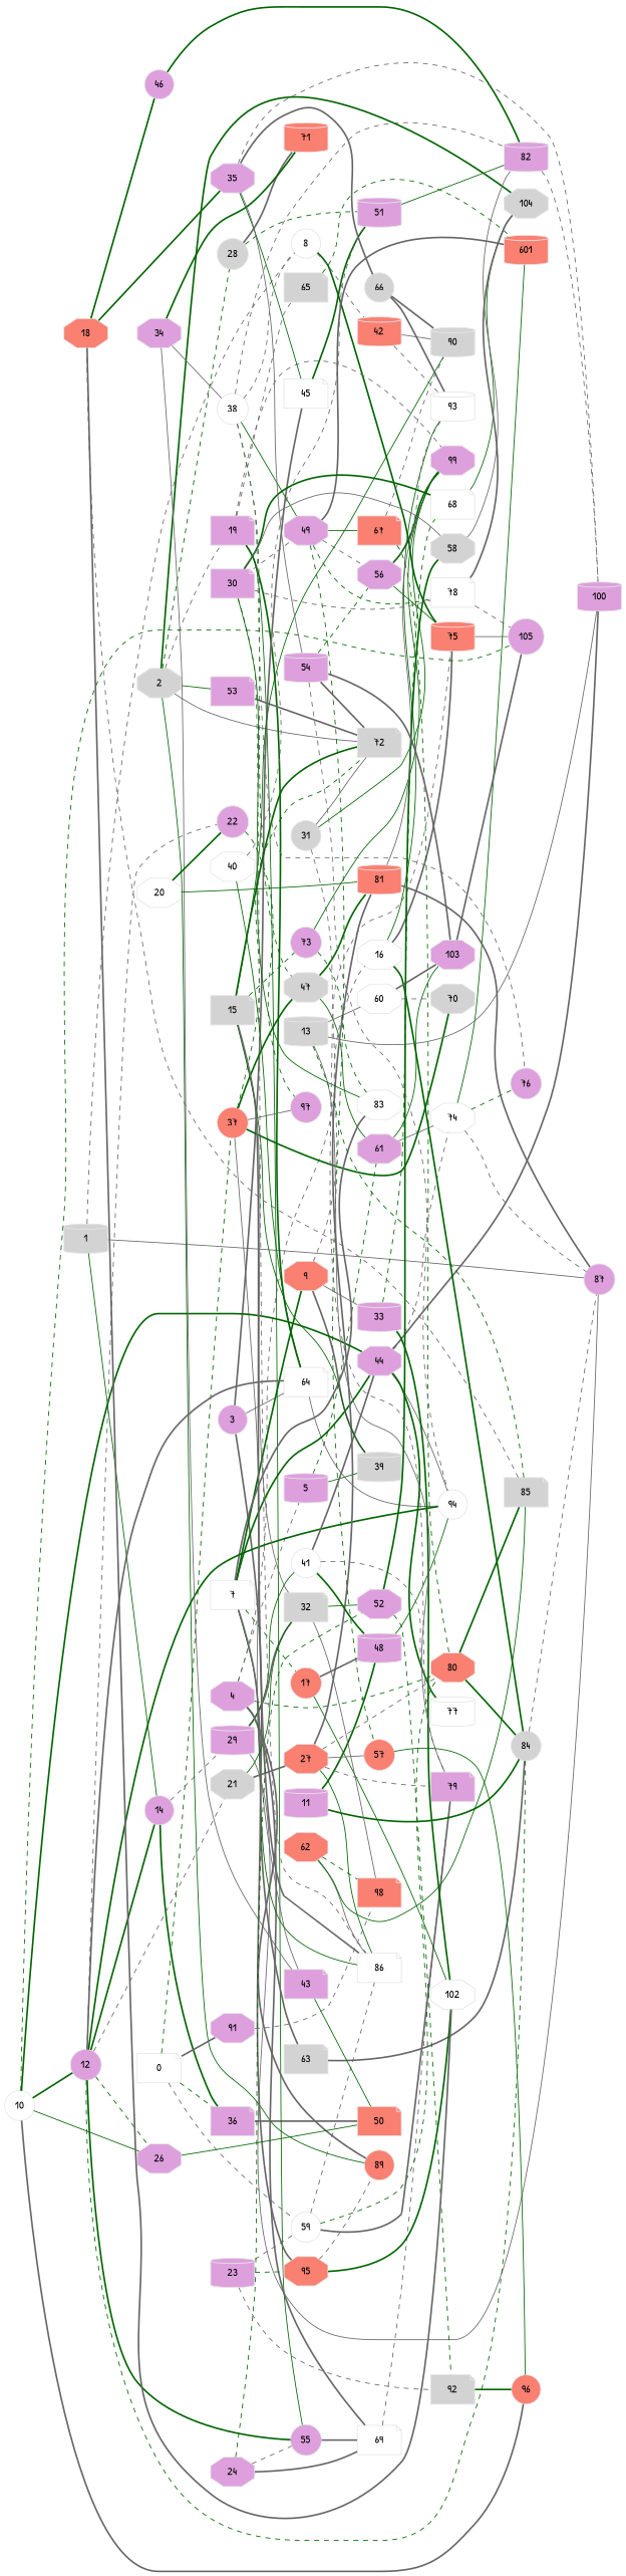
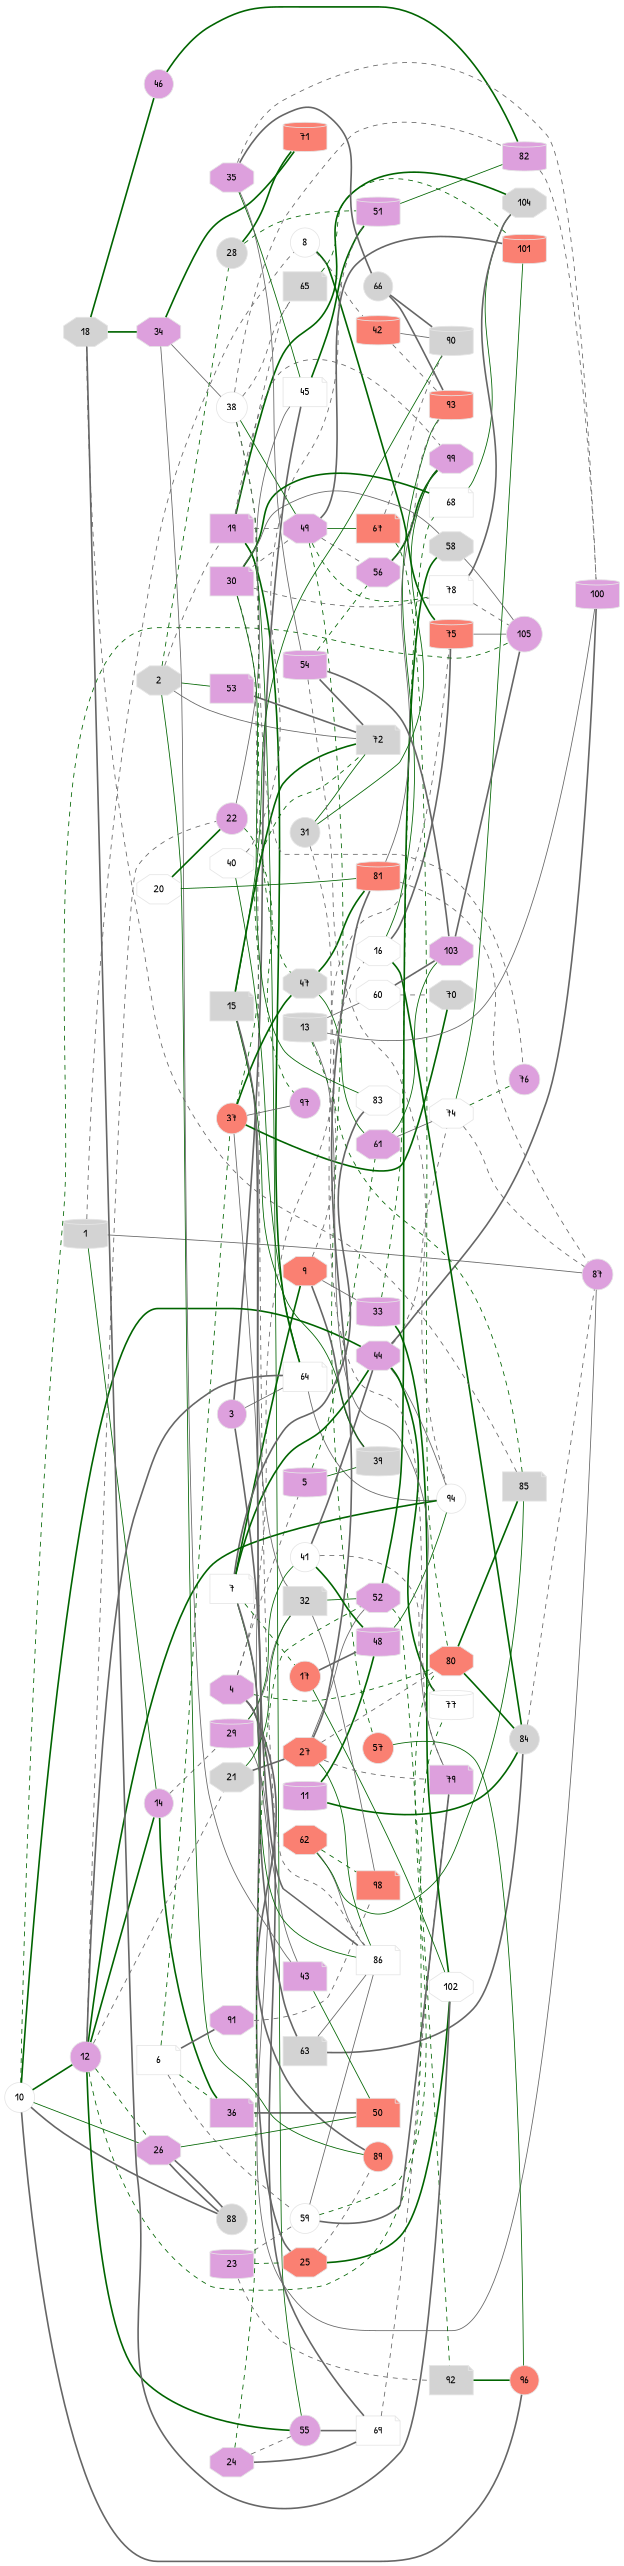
  graph {
    fontname="Patrick Hand"
    rankdir=LR
    node [color=gray90 fillcolor=plum fontname="Patrick Hand" shape=octagon style=filled]
    edge [color=gray40 fontname="Patrick Hand" style=bold]
    1 [fillcolor=lightgrey shape=cylinder]
    8 [fillcolor=white shape=circle]
    14 [shape=circle]
    87 [shape=circle]
    75 [fillcolor=salmon shape=cylinder]
    42 [fillcolor=salmon shape=cylinder]
    36 [shape=note]
    29 [shape=cylinder]
    2 [fillcolor=lightgrey]
    19 [shape=note]
    28 [fillcolor=lightgrey shape=circle]
    53 [shape=note]
    72 [fillcolor=lightgrey shape=note]
    89 [fillcolor=salmon shape=circle]
    104 [fillcolor=lightgrey]
    64 [fillcolor=white shape=note]
    55 [shape=circle]
    49
    65 [fillcolor=lightgrey shape=note]
    99
    51 [shape=cylinder]
    71 [fillcolor=salmon shape=cylinder]
    3 [shape=circle]
    45 [fillcolor=white shape=note]
    63 [fillcolor=lightgrey shape=note]
    86 [fillcolor=white shape=note]
    84 [fillcolor=lightgrey shape=circle]
    94 [fillcolor=white shape=circle]
    4
    5 [shape=cylinder]
    69 [fillcolor=white shape=note]
    80 [fillcolor=salmon]
    39 [fillcolor=lightgrey shape=cylinder]
    61
    79 [shape=note]
    105 [shape=circle]
    85 [fillcolor=lightgrey shape=note]
    74 [fillcolor=white]
    103
-   6 [fillcolor=white shape=note label=0]
+   6 [fillcolor=white shape=note]
    37 [fillcolor=salmon shape=circle]
    59 [fillcolor=white shape=circle]
    91
    50 [fillcolor=salmon shape=note]
    97 [shape=circle]
    43 [shape=note]
    47 [fillcolor=lightgrey]
    70 [fillcolor=lightgrey]
    98 [fillcolor=salmon shape=note]
    7 [fillcolor=white shape=note]
    9 [fillcolor=salmon]
    17 [fillcolor=salmon shape=circle]
-   25 [fillcolor=salmon label=95]
+   25 [fillcolor=salmon]
    44
    83 [fillcolor=white]
    16 [fillcolor=white]
    33 [shape=cylinder]
    48 [shape=cylinder]
    102 [fillcolor=white]
    100 [shape=cylinder]
    77 [fillcolor=white shape=cylinder]
    90 [fillcolor=lightgrey shape=cylinder]
-   93 [fillcolor=white shape=cylinder]
+   93 [fillcolor=salmon shape=cylinder]
    68 [fillcolor=white shape=note]
    10 [fillcolor=white shape=circle]
    12 [shape=circle]
    26
+   88 [fillcolor=lightgrey shape=circle]
    96 [fillcolor=salmon shape=circle]
    21 [fillcolor=lightgrey]
    22 [shape=circle]
    11 [shape=cylinder]
    32 [fillcolor=lightgrey shape=note]
    27 [fillcolor=salmon]
    13 [fillcolor=lightgrey shape=cylinder]
    60 [fillcolor=white]
    41 [fillcolor=white shape=circle]
    15 [fillcolor=lightgrey shape=note]
-   73 [shape=circle]
    52
-   18 [fillcolor=salmon]
+   18 [fillcolor=lightgrey]
    34
    46 [shape=circle]
    38 [fillcolor=white shape=circle]
    82 [shape=cylinder]
    57 [fillcolor=salmon shape=circle]
    78 [fillcolor=white shape=note]
    56
    67 [fillcolor=salmon shape=note]
-   101 [fillcolor=salmon shape=cylinder label=601]
+   101 [fillcolor=salmon shape=cylinder]
    92 [fillcolor=lightgrey shape=note]
    58 [fillcolor=lightgrey]
    20 [fillcolor=white]
    81 [fillcolor=salmon shape=cylinder]
    23 [shape=cylinder]
    24
    30 [shape=note]
    31 [fillcolor=lightgrey shape=circle]
    76 [shape=circle]
    35
    54 [shape=cylinder]
    66 [fillcolor=lightgrey shape=circle]
    40 [fillcolor=white]
    62 [fillcolor=salmon]
    1 -- 8 [style=dashed]
    1 -- 14 [color=darkgreen style=solid]
    1 -- 87 [style=solid]
    8 -- 75 [color=darkgreen]
    8 -- 42 [style=dashed]
    14 -- 36 [color=darkgreen]
    14 -- 29 [style=dashed]
    75 -- 105 [style=solid]
    42 -- 90 [style=solid]
    42 -- 93 [style=dashed]
    36 -- 50
    29 -- 87 [style=solid]
-   29 -- 32
+   29 -- 32 [style=solid]
    29 -- 41 [color=darkgreen style=solid]
    2 -- 19 [style=dashed]
    2 -- 28 [color=darkgreen style=dashed]
    2 -- 53 [color=darkgreen style=solid]
    2 -- 72 [style=solid]
    2 -- 89 [color=darkgreen style=solid]
-   2 -- 104 [color=darkgreen]
+   19 -- 104 [color=darkgreen]
    19 -- 64 [color=darkgreen]
    19 -- 55 [color=darkgreen style=solid]
+   19 -- 49 [style=dashed]
    19 -- 65 [style=dashed]
    19 -- 99 [style=dashed]
    28 -- 51 [color=darkgreen style=dashed]
-   28 -- 71
+   28 -- 71 [color=darkgreen]
    53 -- 72
    64 -- 94 [style=solid]
    55 -- 69
    49 -- 57 [color=darkgreen style=dashed]
    49 -- 78 [color=darkgreen style=dashed]
    49 -- 56 [style=dashed]
    49 -- 67 [color=darkgreen style=solid]
    49 -- 101
    65 -- 101 [color=darkgreen style=dashed]
    51 -- 82 [color=darkgreen style=solid]
    3 -- 64 [style=solid]
    3 -- 45
    3 -- 63
    45 -- 51 [color=darkgreen]
+   63 -- 86 [style=solid]
    63 -- 84
    84 -- 87 [style=dashed]
    4 -- 75 [style=dashed]
    4 -- 89
    4 -- 5 [style=dashed]
    4 -- 69
    4 -- 80 [color=darkgreen style=dashed]
    5 -- 39 [color=darkgreen style=solid]
    5 -- 61 [color=darkgreen style=dashed]
    69 -- 79 [style=dashed]
    80 -- 84 [color=darkgreen]
    80 -- 85 [color=darkgreen]
    61 -- 74 [style=solid]
    61 -- 103 [color=darkgreen style=solid]
    74 -- 87 [style=dashed]
    74 -- 101 [color=darkgreen style=solid]
    74 -- 76 [color=darkgreen style=dashed]
    103 -- 105
    6 -- 36 [color=darkgreen style=dashed]
    6 -- 37 [color=darkgreen style=dashed]
    6 -- 59 [style=dashed]
    6 -- 91
    37 -- 72 [color=darkgreen style=dashed]
    37 -- 97 [style=solid]
    37 -- 43 [style=solid]
    37 -- 47 [color=darkgreen]
    37 -- 70 [color=darkgreen]
-   59 -- 86 [style=dashed]
+   59 -- 86 [style=solid]
    59 -- 80 [color=darkgreen style=dashed]
    59 -- 79
    91 -- 98 [style=dashed]
    43 -- 50 [color=darkgreen style=solid]
    47 -- 61 [color=darkgreen style=solid]
    47 -- 81 [color=darkgreen]
    7 -- 86 [color=darkgreen style=solid]
    7 -- 9 [color=darkgreen]
    7 -- 17 [color=darkgreen style=dashed]
    7 -- 25
    7 -- 44 [color=darkgreen]
    7 -- 83
    9 -- 39
    9 -- 16 [style=dashed]
    9 -- 33 [style=solid]
    17 -- 48
    17 -- 102 [color=darkgreen style=solid]
    25 -- 89 [style=dashed]
    25 -- 102 [color=darkgreen]
    44 -- 94 [style=solid]
    44 -- 74 [style=dashed]
    44 -- 100
    44 -- 77 [color=darkgreen]
    16 -- 75
    16 -- 84 [color=darkgreen]
    16 -- 93 [color=darkgreen style=solid]
    33 -- 102 [color=darkgreen]
    33 -- 68 [color=darkgreen style=dashed]
    48 -- 94 [color=darkgreen style=solid]
    68 -- 104 [color=darkgreen style=solid]
    10 -- 105 [color=darkgreen style=dashed]
    10 -- 44 [color=darkgreen]
    10 -- 12 [color=darkgreen]
    10 -- 26 [color=darkgreen style=solid]
+   10 -- 88
    10 -- 96
    12 -- 14 [color=darkgreen]
    12 -- 64
    12 -- 55 [color=darkgreen]
-   12 -- 84 [color=darkgreen style=dashed]
+   12 -- 77 [color=darkgreen style=dashed]
    12 -- 94 [color=darkgreen]
    12 -- 26 [color=darkgreen style=dashed]
    12 -- 21 [style=dashed]
    12 -- 22 [style=dashed]
    26 -- 50 [color=darkgreen style=solid]
+   26 -- 88
+   26 -- 88
    21 -- 32 [color=darkgreen style=solid]
    21 -- 27
+   22 -- 45 [style=solid]
    22 -- 97 [color=darkgreen style=dashed]
    11 -- 84 [color=darkgreen]
    11 -- 48 [color=darkgreen]
    32 -- 98 [style=solid]
    32 -- 52 [color=darkgreen style=solid]
    27 -- 86 [color=darkgreen style=solid]
    27 -- 80 [style=dashed]
    27 -- 79 [style=dashed]
-   27 -- 57 [style=solid]
+   27 -- 52 [style=solid]
    27 -- 81
    13 -- 79 [style=solid]
    13 -- 85 [color=darkgreen style=dashed]
    13 -- 100 [style=solid]
    13 -- 60 [style=solid]
    60 -- 103
    60 -- 70 [style=dashed]
    41 -- 44
    41 -- 48 [color=darkgreen]
    41 -- 77 [style=dashed]
    15 -- 72 [color=darkgreen]
    15 -- 86
    15 -- 39 [color=darkgreen style=solid]
    15 -- 90 [color=darkgreen style=solid]
    15 -- 32 [style=solid]
-   15 -- 73 [color=darkgreen style=dashed]
-   73 -- 99 [color=darkgreen style=solid]
-   73 -- 83 [color=darkgreen style=dashed]
    52 -- 92 [color=darkgreen style=dashed]
    52 -- 58 [color=darkgreen]
    18 -- 85 [style=dashed]
    18 -- 102
-   18 -- 35 [color=darkgreen]
+   18 -- 34 [color=darkgreen]
    18 -- 46 [color=darkgreen]
    34 -- 71 [color=darkgreen]
    34 -- 43 [style=solid]
    34 -- 38 [style=solid]
    46 -- 82 [color=darkgreen]
    38 -- 49 [color=darkgreen style=solid]
-   38 -- 8 [style=dashed]
+   38 -- 65 [style=dashed]
    38 -- 47 [color=darkgreen style=dashed]
    38 -- 82 [style=dashed]
    38 -- 76 [style=dashed]
    82 -- 100 [style=dashed]
    57 -- 96 [color=darkgreen style=solid]
    78 -- 104
    78 -- 105 [style=dashed]
-   56 -- 75 [color=darkgreen style=solid]
    56 -- 99 [color=darkgreen]
    56 -- 93 [style=dashed]
    67 -- 80 [color=darkgreen style=dashed]
    67 -- 90 [style=dashed]
    92 -- 96 [color=darkgreen]
-   58 -- 82 [style=solid]
+   58 -- 105 [style=solid]
    20 -- 22 [color=darkgreen]
    20 -- 81 [color=darkgreen style=solid]
-   81 -- 87
+   81 -- 87 [style=dashed]
    81 -- 99 [style=solid]
    23 -- 59 [style=dashed]
    23 -- 25 [color=darkgreen style=dashed]
    23 -- 92 [style=dashed]
    24 -- 55 [style=dashed]
    24 -- 69
    24 -- 52 [color=darkgreen style=dashed]
    30 -- 49 [style=dashed]
    30 -- 86 [style=dashed]
    30 -- 83 [color=darkgreen style=solid]
    30 -- 68 [color=darkgreen]
    30 -- 78 [style=dashed]
    30 -- 58 [style=solid]
-   31 -- 72 [style=solid]
+   31 -- 72 [color=darkgreen style=solid]
    31 -- 99 [color=darkgreen style=solid]
    31 -- 79 [style=dashed]
    35 -- 45 [color=darkgreen style=solid]
    35 -- 100 [style=dashed]
    35 -- 54 [style=solid]
    35 -- 66
    54 -- 72
    54 -- 94 [style=dashed]
    54 -- 103
    54 -- 56 [color=darkgreen style=dashed]
    66 -- 90
    66 -- 93
    40 -- 64 [color=darkgreen style=solid]
    40 -- 51 [style=dashed]
    62 -- 86 [style=solid]
    62 -- 85 [color=darkgreen style=solid]
    62 -- 98 [color=darkgreen style=dashed]
  }
